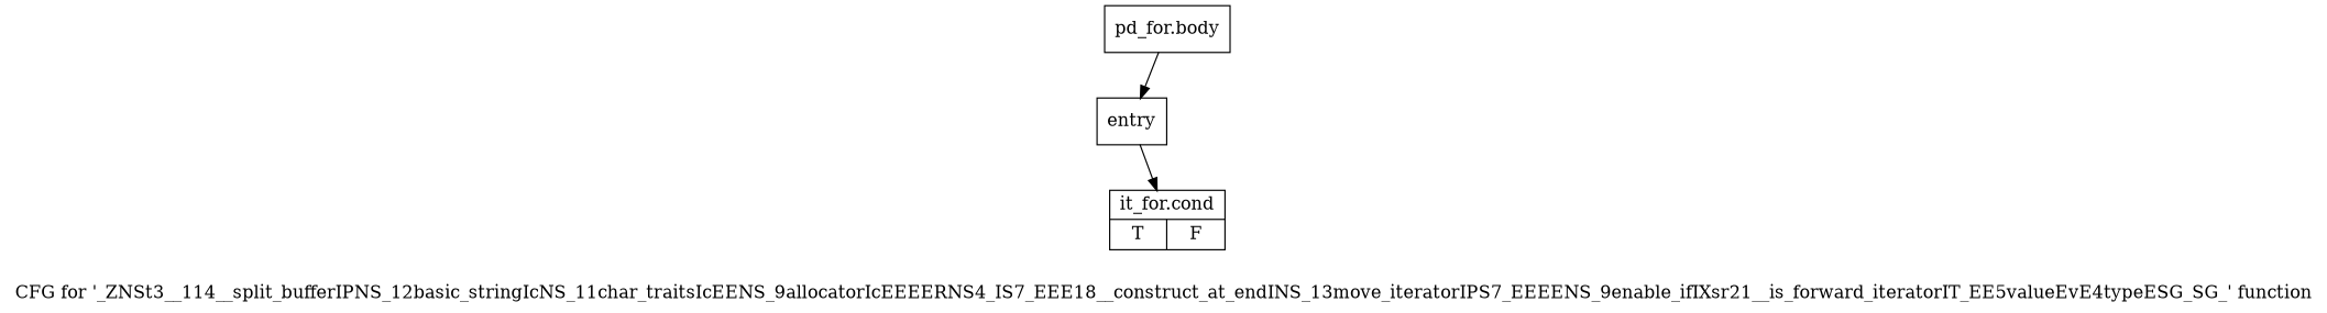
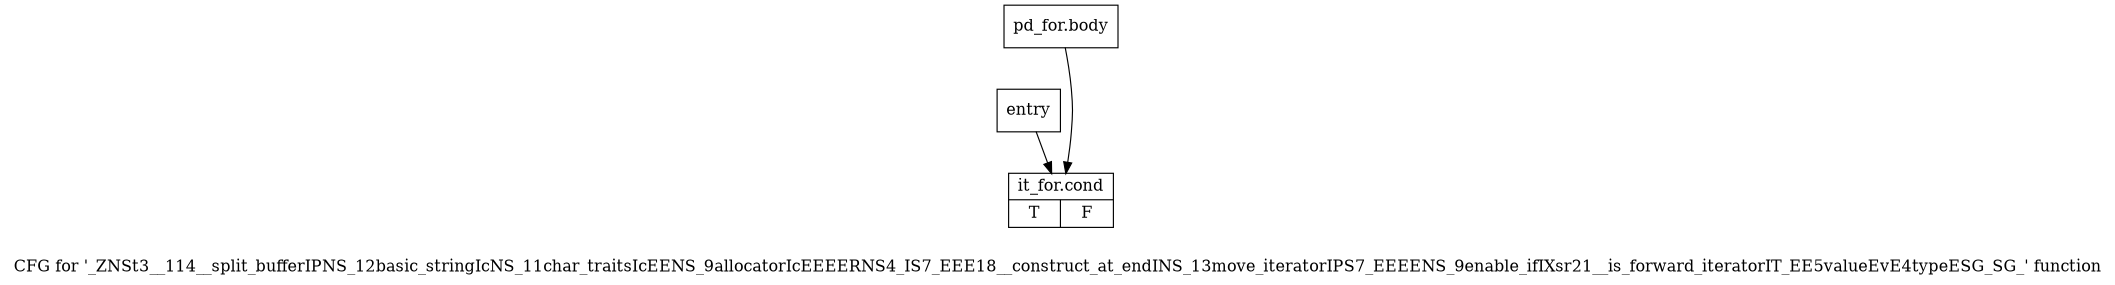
  digraph {
    label="CFG for '_ZNSt3__114__split_bufferIPNS_12basic_stringIcNS_11char_traitsIcEENS_9allocatorIcEEEERNS4_IS7_EEE18__construct_at_endINS_13move_iteratorIPS7_EEEENS_9enable_ifIXsr21__is_forward_iteratorIT_EE5valueEvE4typeESG_SG_' function"
    node [shape=record]
    n1 [label="{entry}"]
    n2 [label="{it_for.cond|{<s0>T|<s1>F}}"]
    n3 [label="{pd_for.body}"]
    n1 -> n2
-   n3 -> n1
+   n3 -> n2
  }
